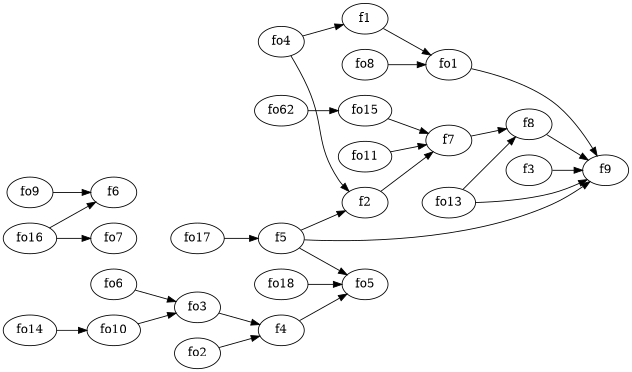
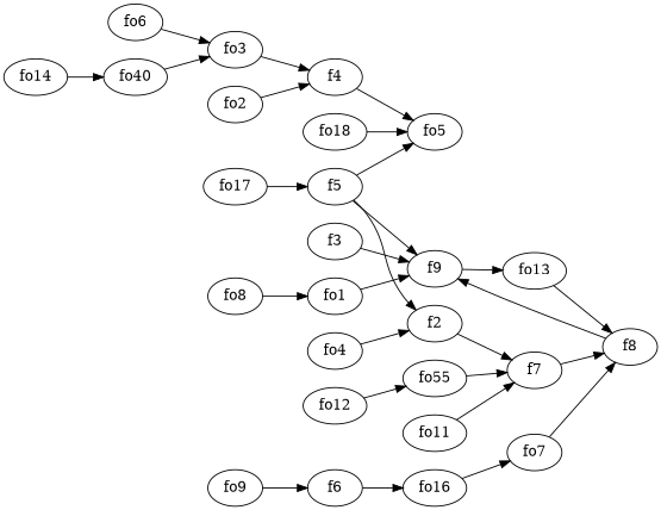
  strict digraph {
    rankdir=LR
    edge [weight=2]
-   f1
    fo1
    f9
    f2
    f7
    f8
    f3
    fo13
    f4
    fo5
    f5
    f6
    fo16
    fo7
    fo2
    fo3
    fo4
-   fo12 [label=fo62]
-   fo15
+   fo12
+   fo15 [label=fo55]
    fo6
    fo8
    fo9
-   fo10
+   fo10 [label=fo40]
    fo11
    fo14
    fo17
    fo18
-   f1 -> fo1
    fo1 -> f9
-   fo13 -> f9
+   f9 -> fo13
    f2 -> f7
    f7 -> f8
    f8 -> f9
    f3 -> f9
    fo13 -> f8
    f4 -> fo5
    f5 -> f9
    f5 -> f2
    f5 -> fo5
-   fo16 -> f6
+   f6 -> fo16
    fo16 -> fo7
+   fo7 -> f8
    fo2 -> f4
    fo3 -> f4
-   fo4 -> f1
    fo4 -> f2
    fo12 -> fo15
    fo15 -> f7
    fo6 -> fo3
    fo8 -> fo1
    fo9 -> f6
    fo10 -> fo3
    fo11 -> f7
    fo14 -> fo10
    fo17 -> f5
    fo18 -> fo5
  }
